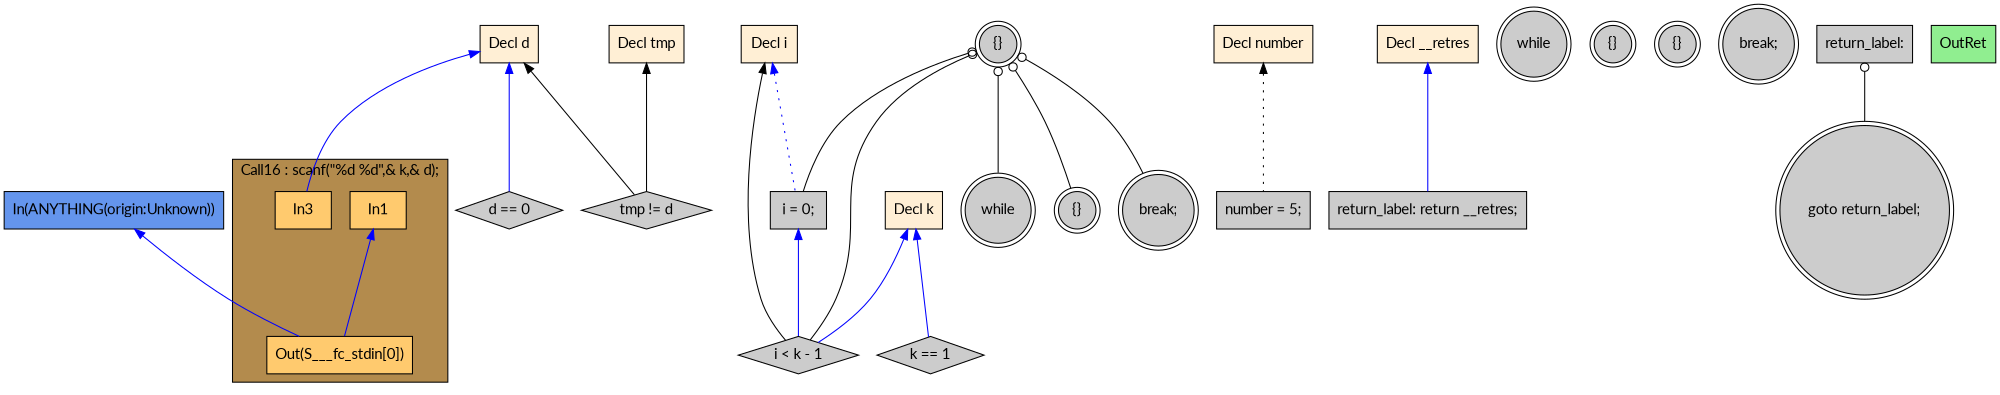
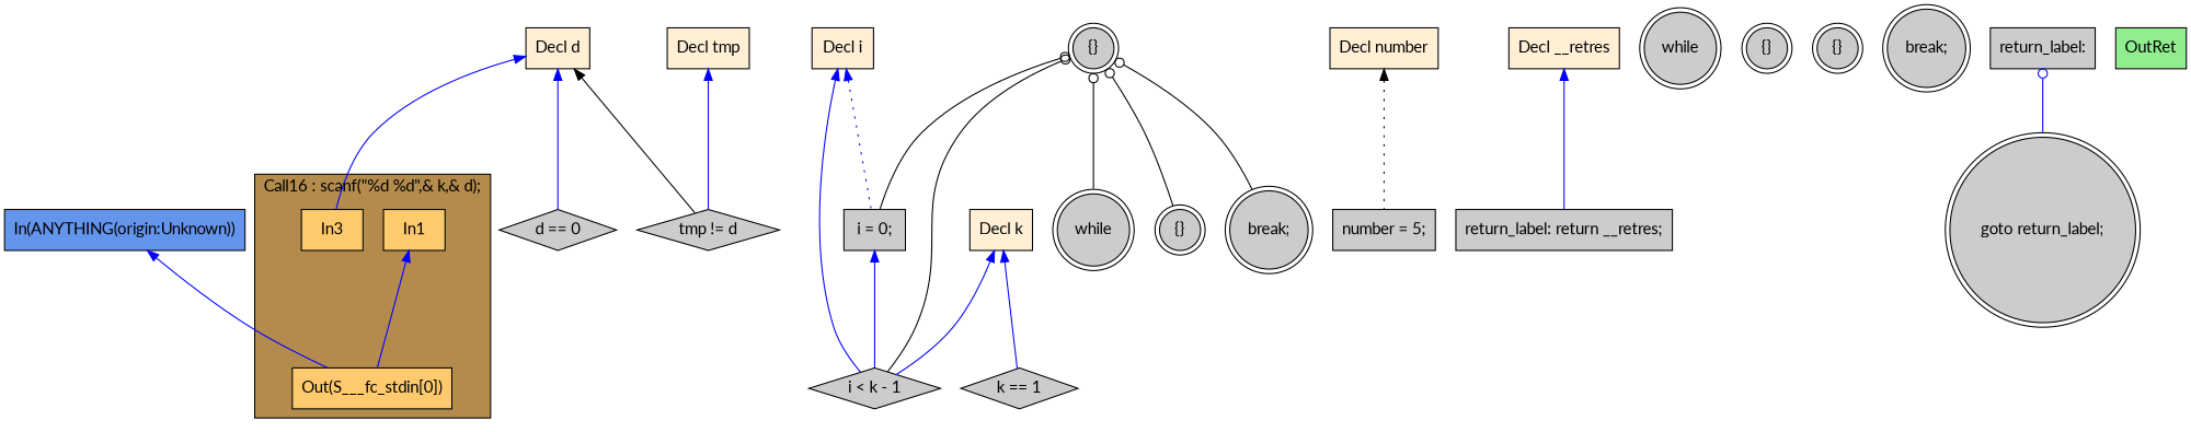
  digraph {
    fontname=Lato
    rankdir=TB
    node [fillcolor="#CCCCCC" fontname=Lato shape=box style=filled]
    edge [color="#0000FF" dir=back fontname=Lato]
    n1 [fillcolor="#FFCA6E" label=In1]
    n2 [fillcolor="#FFCA6E" label=In3]
    n3 [fillcolor="#FFCA6E" label="Out(S___fc_stdin[0])"]
    n4 [fillcolor="#FFEFD5" label="Decl k"]
    n5 [label="i < k - 1" shape=diamond]
    n6 [label="k == 1" shape=diamond]
    n7 [fillcolor="#FFEFD5" label="Decl d"]
    n8 [label="d == 0" shape=diamond]
    n9 [label="tmp != d" shape=diamond]
    n10 [fillcolor="#FFEFD5" label="Decl number"]
    n11 [label="number = 5;"]
    n12 [fillcolor="#FFEFD5" label="Decl i"]
    n13 [label="i = 0;"]
    n14 [fillcolor="#FFEFD5" label="Decl tmp"]
    n15 [fillcolor="#FFEFD5" label="Decl __retres"]
    n16 [label="return_label: return __retres;"]
    n17 [label="{}" shape=doublecircle]
    n18 [label=while shape=doublecircle]
    n19 [label="{}" shape=doublecircle]
    n20 [label="break;" shape=doublecircle]
    n21 [label=while shape=doublecircle]
    n22 [label="{}" shape=doublecircle]
    n23 [label="{}" shape=doublecircle]
    n24 [label="break;" shape=doublecircle]
    n25 [label="goto return_label;" shape=doublecircle]
    n26 [label="return_label:"]
    n27 [fillcolor="#90EE90" label=OutRet]
    n28 [fillcolor="#6495ED" label="In(ANYTHING(origin:Unknown))"]
    subgraph cluster_1 {
      fillcolor="#B38B4D"
      label="Call16 : scanf(\"%d %d\",& k,& d);"
      style=filled
      n1
      n2
      n3
    }
    n1 -> n3
    n4 -> n5
    n4 -> n6
    n7 -> n2
    n7 -> n8
    n7 -> n9 [color="#000000"]
    n10 -> n11 [color="#000000" style=dotted]
-   n12 -> n5 [color="#000000"]
+   n12 -> n5
    n12 -> n13 [style=dotted]
    n13 -> n5
-   n14 -> n9 [color="#000000"]
+   n14 -> n9
    n15 -> n16
    n17 -> n5 [arrowtail=odot color="#000000"]
    n17 -> n13 [arrowtail=odot color="#000000"]
    n17 -> n18 [arrowtail=odot color="#000000"]
    n17 -> n19 [arrowtail=odot color="#000000"]
    n17 -> n20 [arrowtail=odot color="#000000"]
-   n26 -> n25 [arrowtail=odot color="#000000"]
+   n26 -> n25 [arrowtail=odot]
    n28 -> n3
  }
